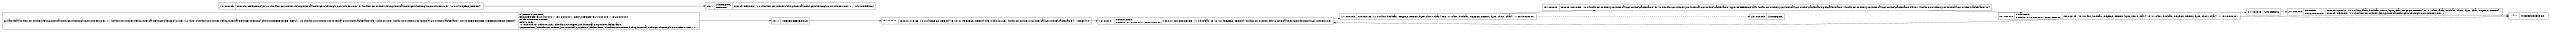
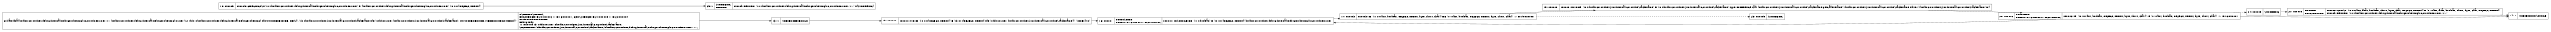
  digraph {
    rankdir=LR
    node [shape=record]
    n1 [label="{13\:\ ?|MTH_ENTER_BLOCK\l}"]
    n2 [label="{15\:\ 0x0000|0x0000: MOVE  (r0 I:??[OBJECT, ARRAY]) = (r3 I:??[OBJECT, ARRAY] A[D('$this$owner' kotlin.coroutines.jvm.internal.CoroutineStackFrame)])  (LINE:478)\l}"]
    n3 [label="{16\:\ 0x0001|LOOP_START\lLOOP:0: B:16:0x0001\-\>B:20:0x000c\l|0x0001: INSTANCE_OF  (r1 I:boolean) = (r0 I:??[OBJECT, ARRAY]) kotlinx.coroutines.debug.internal.DebugProbesImpl$CoroutineOwner \l}"]
    n4 [label="{17\:\ 0x0003|0x0003: IF  (r1 I:??[int, boolean, OBJECT, ARRAY, byte, short, char]) == (0 ??[int, boolean, OBJECT, ARRAY, byte, short, char])  \-\> B:19:0x0008 \l}"]
    n5 [label="{19\:\ 0x0008|0x0008: INVOKE  (r0 I:kotlin.coroutines.jvm.internal.CoroutineStackFrame) = (r0 I:kotlin.coroutines.jvm.internal.CoroutineStackFrame) type: INTERFACE call: kotlin.coroutines.jvm.internal.CoroutineStackFrame.getCallerFrame():kotlin.coroutines.jvm.internal.CoroutineStackFrame A[MD:():kotlin.coroutines.jvm.internal.CoroutineStackFrame (m)]\l}"]
    n6 [label="{23\:\ 0x0005|SYNTHETIC\l}"]
    n7 [label="{20\:\ 0x000c|LOOP_END\lLOOP:0: B:16:0x0001\-\>B:20:0x000c\l|0x000c: IF  (r0 I:??[int, boolean, OBJECT, ARRAY, byte, short, char]) != (0 ??[int, boolean, OBJECT, ARRAY, byte, short, char])  \-\> B:16:0x0001 \l}"]
    n8 [label="{24\:\ 0x000e|SYNTHETIC\l}"]
-   n9 [label="{14\:\ ?|MTH_EXIT_BLOCK\l}"]
+   n9 [label="{14\:\ ?|MTH_EXIT_INSTANCE\l}"]
    n10 [label="{21\:\ 0x000e|RETURN\lORIG_RETURN\l|0x000e: CONST  (r0 I:??[int, float, boolean, short, byte, char, OBJECT, ARRAY]) = (0 ??[int, float, boolean, short, byte, char, OBJECT, ARRAY]) \l0x000f: RETURN  (r0 I:kotlinx.coroutines.debug.internal.DebugProbesImpl$CoroutineOwner\<?\>) \l}"]
    n11 [label="{18\:\ 0x0005|0x0005: CHECK_CAST (r0 I:kotlinx.coroutines.debug.internal.DebugProbesImpl$CoroutineOwner) = (kotlinx.coroutines.debug.internal.DebugProbesImpl$CoroutineOwner) (r0 I:??[OBJECT, ARRAY]) \l}"]
    n12 [label="{25\:\ ?|SYNTHETIC\lRETURN\l|0x000f: RETURN  (r0 I:kotlinx.coroutines.debug.internal.DebugProbesImpl$CoroutineOwner\<?\>) A[SYNTHETIC]\l}"]
    n13 [label="{private final kotlinx.coroutines.debug.internal.DebugProbesImpl$CoroutineOwner\<?\> kotlinx.coroutines.debug.internal.DebugProbesImpl.owner((r2 'this' I:kotlinx.coroutines.debug.internal.DebugProbesImpl A[IMMUTABLE_TYPE, THIS]), (r3 I:kotlin.coroutines.jvm.internal.CoroutineStackFrame A[D('$this$owner' kotlin.coroutines.jvm.internal.CoroutineStackFrame), IMMUTABLE_TYPE, METHOD_ARGUMENT]))  | USE_LINES_HINTS\lBACK_EDGE: B:20:0x000c \-\> B:16:0x0001, CROSS_EDGE: B:21:0x000e \-\> B:22:0x000f\lINLINE_NOT_NEEDED\lDebug Info:\l  \-1 \-0x000f: r3 '$this$owner' Lkotlin\/coroutines\/jvm\/internal\/CoroutineStackFrame;\lSIGNATURE: (Lkotlin\/coroutines\/jvm\/internal\/CoroutineStackFrame;)Lkotlinx\/coroutines\/debug\/internal\/DebugProbesImpl$CoroutineOwner\<*\>;\l}"]
    n1 -> n2
    n2 -> n3
    n3 -> n4
    n4 -> n5
    n4 -> n6 [style=dashed]
    n5 -> n7
    n7 -> n3
    n7 -> n8 [style=dashed]
    n7 -> n9
    n8 -> n10
    n10 -> n9
    n11 -> n12
    n13 -> n1
  }
